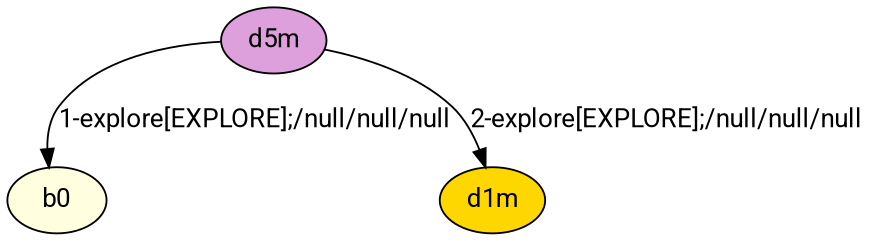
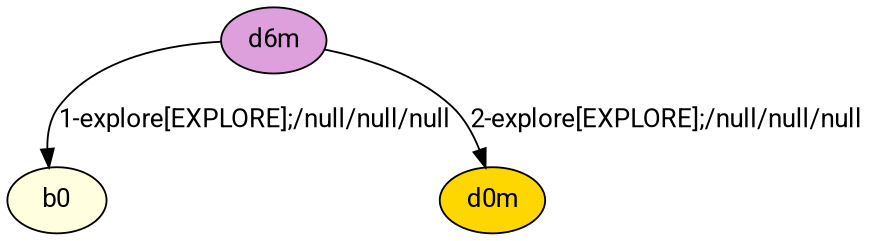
  digraph {
    fontname=Roboto
    node [fontname=Roboto style=filled]
    edge [fontname=Roboto style=solid]
    b0 [fillcolor=lightyellow]
-   d5m [fillcolor=plum]
-   d1m [fillcolor=gold]
+   d5m [fillcolor=plum label=d6m]
+   d1m [fillcolor=gold label=d0m]
    d5m -> b0 [label="1-explore[EXPLORE];/null/null/null"]
    d5m -> d1m [label="2-explore[EXPLORE];/null/null/null"]
  }
